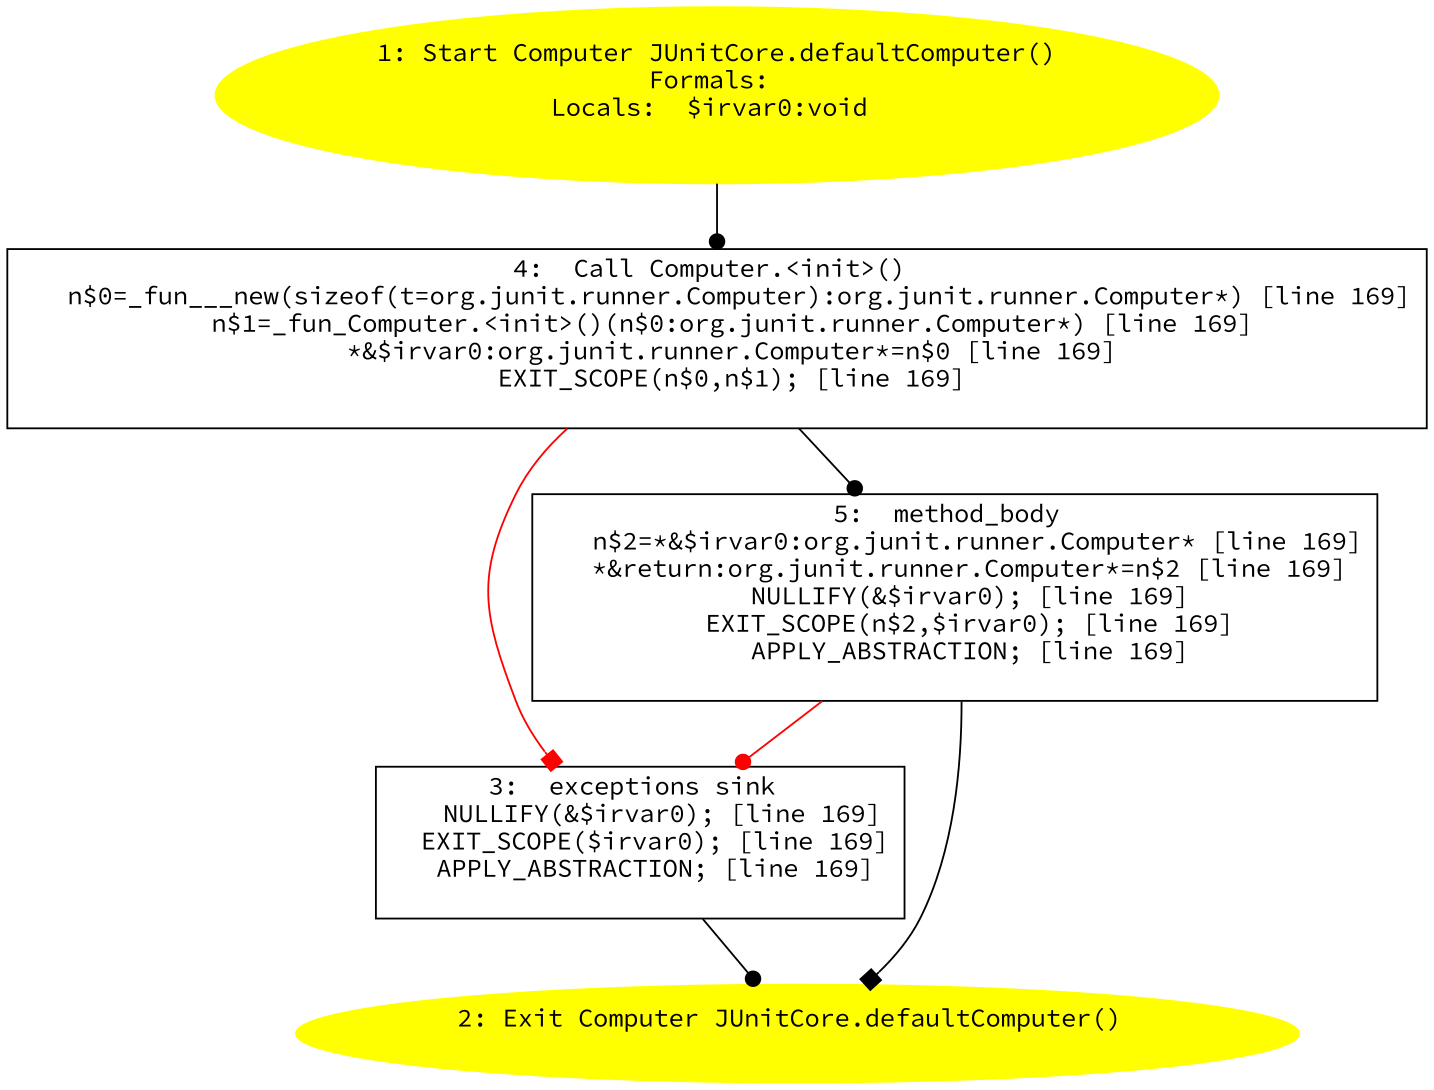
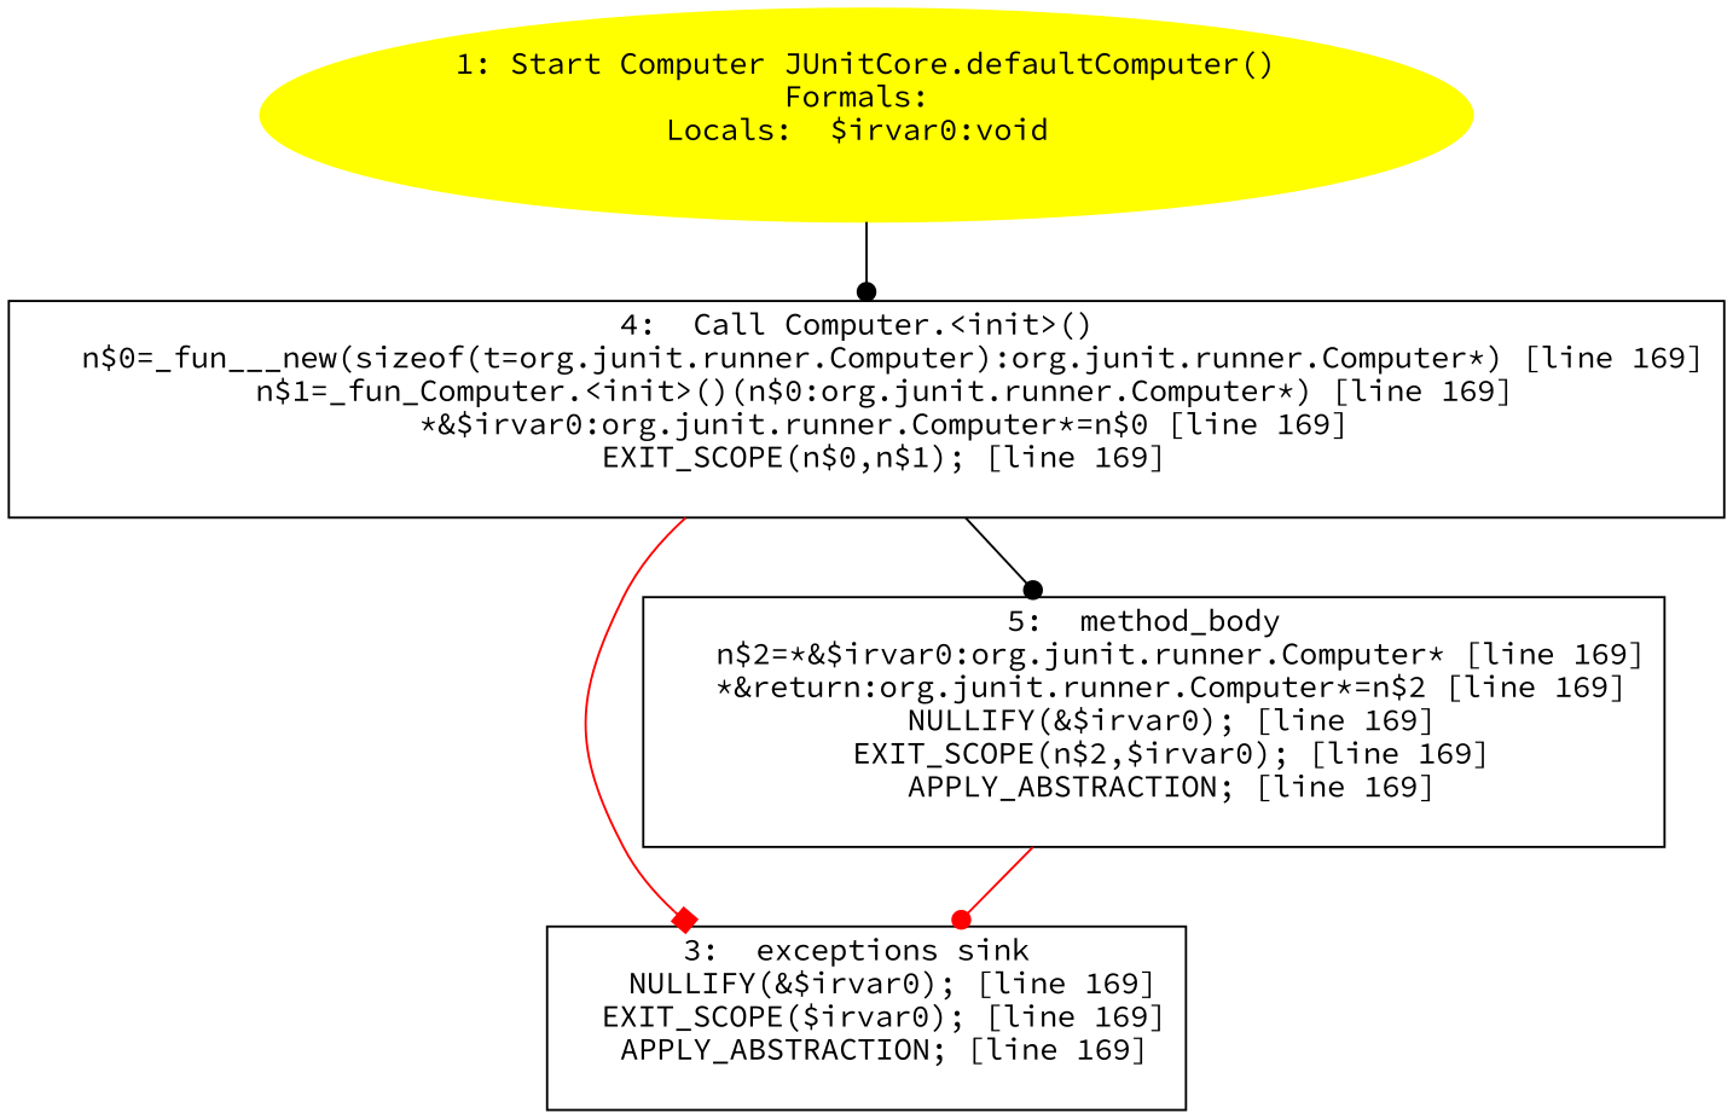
  digraph {
    fontname="Source Code Pro"
    node [fontname="Source Code Pro" shape=box]
    edge [arrowhead=dot fontname="Source Code Pro"]
    n1 [color=yellow label="1: Start Computer JUnitCore.defaultComputer()\nFormals: \nLocals:  $irvar0:void \n  " style=filled shape=""]
    n2 [label="4:  Call Computer.<init>() \n   n$0=_fun___new(sizeof(t=org.junit.runner.Computer):org.junit.runner.Computer*) [line 169]\n  n$1=_fun_Computer.<init>()(n$0:org.junit.runner.Computer*) [line 169]\n  *&$irvar0:org.junit.runner.Computer*=n$0 [line 169]\n  EXIT_SCOPE(n$0,n$1); [line 169]\n "]
    n3 [label="3:  exceptions sink \n   NULLIFY(&$irvar0); [line 169]\n  EXIT_SCOPE($irvar0); [line 169]\n  APPLY_ABSTRACTION; [line 169]\n "]
    n4 [label="5:  method_body \n   n$2=*&$irvar0:org.junit.runner.Computer* [line 169]\n  *&return:org.junit.runner.Computer*=n$2 [line 169]\n  NULLIFY(&$irvar0); [line 169]\n  EXIT_SCOPE(n$2,$irvar0); [line 169]\n  APPLY_ABSTRACTION; [line 169]\n "]
-   n5 [color=yellow label="2: Exit Computer JUnitCore.defaultComputer() \n  " style=filled shape=""]
    n1 -> n2
    n2 -> n3 [color=red arrowhead=box]
    n2 -> n4
-   n3 -> n5
    n4 -> n3 [color=red]
-   n4 -> n5 [arrowhead=box]
  }
